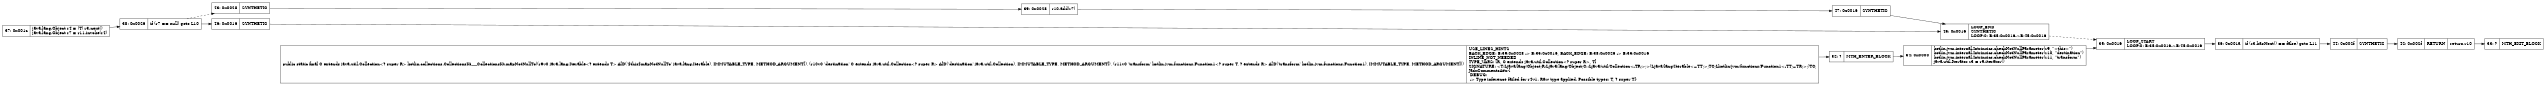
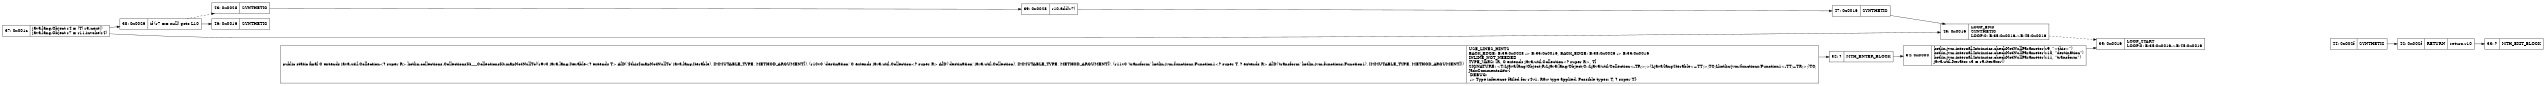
  digraph {
    rankdir=LR
    node [shape=record]
    n1 [label="{32\:\ ?|MTH_ENTER_BLOCK\l}"]
    n2 [label="{34\:\ 0x0000|kotlin.jvm.internal.Intrinsics.checkNotNullParameter(r9, \"\<this\>\")\lkotlin.jvm.internal.Intrinsics.checkNotNullParameter(r10, \"destination\")\lkotlin.jvm.internal.Intrinsics.checkNotNullParameter(r11, \"transform\")\ljava.util.Iterator r3 = r9.iterator()\l}"]
    n3 [label="{35\:\ 0x0016|LOOP_START\lLOOP:0: B:35:0x0016\-\>B:45:0x0016\l}"]
-   n4 [label="{36\:\ 0x001a|if (r3.hasNext() == false) goto L11\l}"]
    n5 [label="{44\:\ 0x002f|SYNTHETIC\l}"]
    n6 [label="{37\:\ 0x001c|java.lang.Object r4 = (T) r3.next()\ljava.lang.Object r7 = r11.invoke(r4)\l}"]
    n7 [label="{38\:\ 0x0026|if (r7 == null) goto L10\l}"]
    n8 [label="{42\:\ 0x002f|RETURN\l|return r10\l}"]
    n9 [label="{43\:\ 0x0028|SYNTHETIC\l}"]
    n10 [label="{46\:\ 0x0016|SYNTHETIC\l}"]
    n11 [label="{39\:\ 0x0028|r10.add(r7)\l}"]
    n12 [label="{45\:\ 0x0016|LOOP_END\lSYNTHETIC\lLOOP:0: B:35:0x0016\-\>B:45:0x0016\l}"]
    n13 [label="{47\:\ 0x0016|SYNTHETIC\l}"]
    n14 [label="{33\:\ ?|MTH_EXIT_BLOCK\l}"]
    n15 [label="{public static final C extends java.util.Collection\<? super R\> kotlin.collections.CollectionsKt___CollectionsKt.mapNotNullTo((r9v0 java.lang.Iterable\<? extends T\> A[D('$this$mapNotNullTo' java.lang.Iterable), IMMUTABLE_TYPE, METHOD_ARGUMENT]), (r10v0 'destination' C extends java.util.Collection\<? super R\> A[D('destination' java.util.Collection), IMMUTABLE_TYPE, METHOD_ARGUMENT]), (r11v0 'transform' kotlin.jvm.functions.Function1\<? super T, ? extends R\> A[D('transform' kotlin.jvm.functions.Function1), IMMUTABLE_TYPE, METHOD_ARGUMENT]))  | USE_LINES_HINTS\lBACK_EDGE: B:39:0x0028 \-\> B:35:0x0016, BACK_EDGE: B:38:0x0026 \-\> B:35:0x0016\lINLINE_NOT_NEEDED\lTYPE_VARS: [R, C extends java.util.Collection\<? super R\>, T]\lSIGNATURE: \<T:Ljava\/lang\/Object;R:Ljava\/lang\/Object;C::Ljava\/util\/Collection\<\-TR;\>;\>(Ljava\/lang\/Iterable\<+TT;\>;TC;Lkotlin\/jvm\/functions\/Function1\<\-TT;+TR;\>;)TC;\lJadxCommentsAttr\{\l DEBUG: \l \-\> Type inference failed for r4v1. Raw type applied. Possible types: T, ? super T\}\l}"]
    n1 -> n2
    n2 -> n3
-   n3 -> n4
-   n4 -> n5
    n5 -> n8
    n6 -> n7
    n7 -> n9 [style=dashed]
    n7 -> n10
    n8 -> n14
    n9 -> n11
-   n10 -> n12
+   n6 -> n12
    n11 -> n13
    n12 -> n3 [style=dashed]
    n13 -> n12
    n15 -> n1
  }
